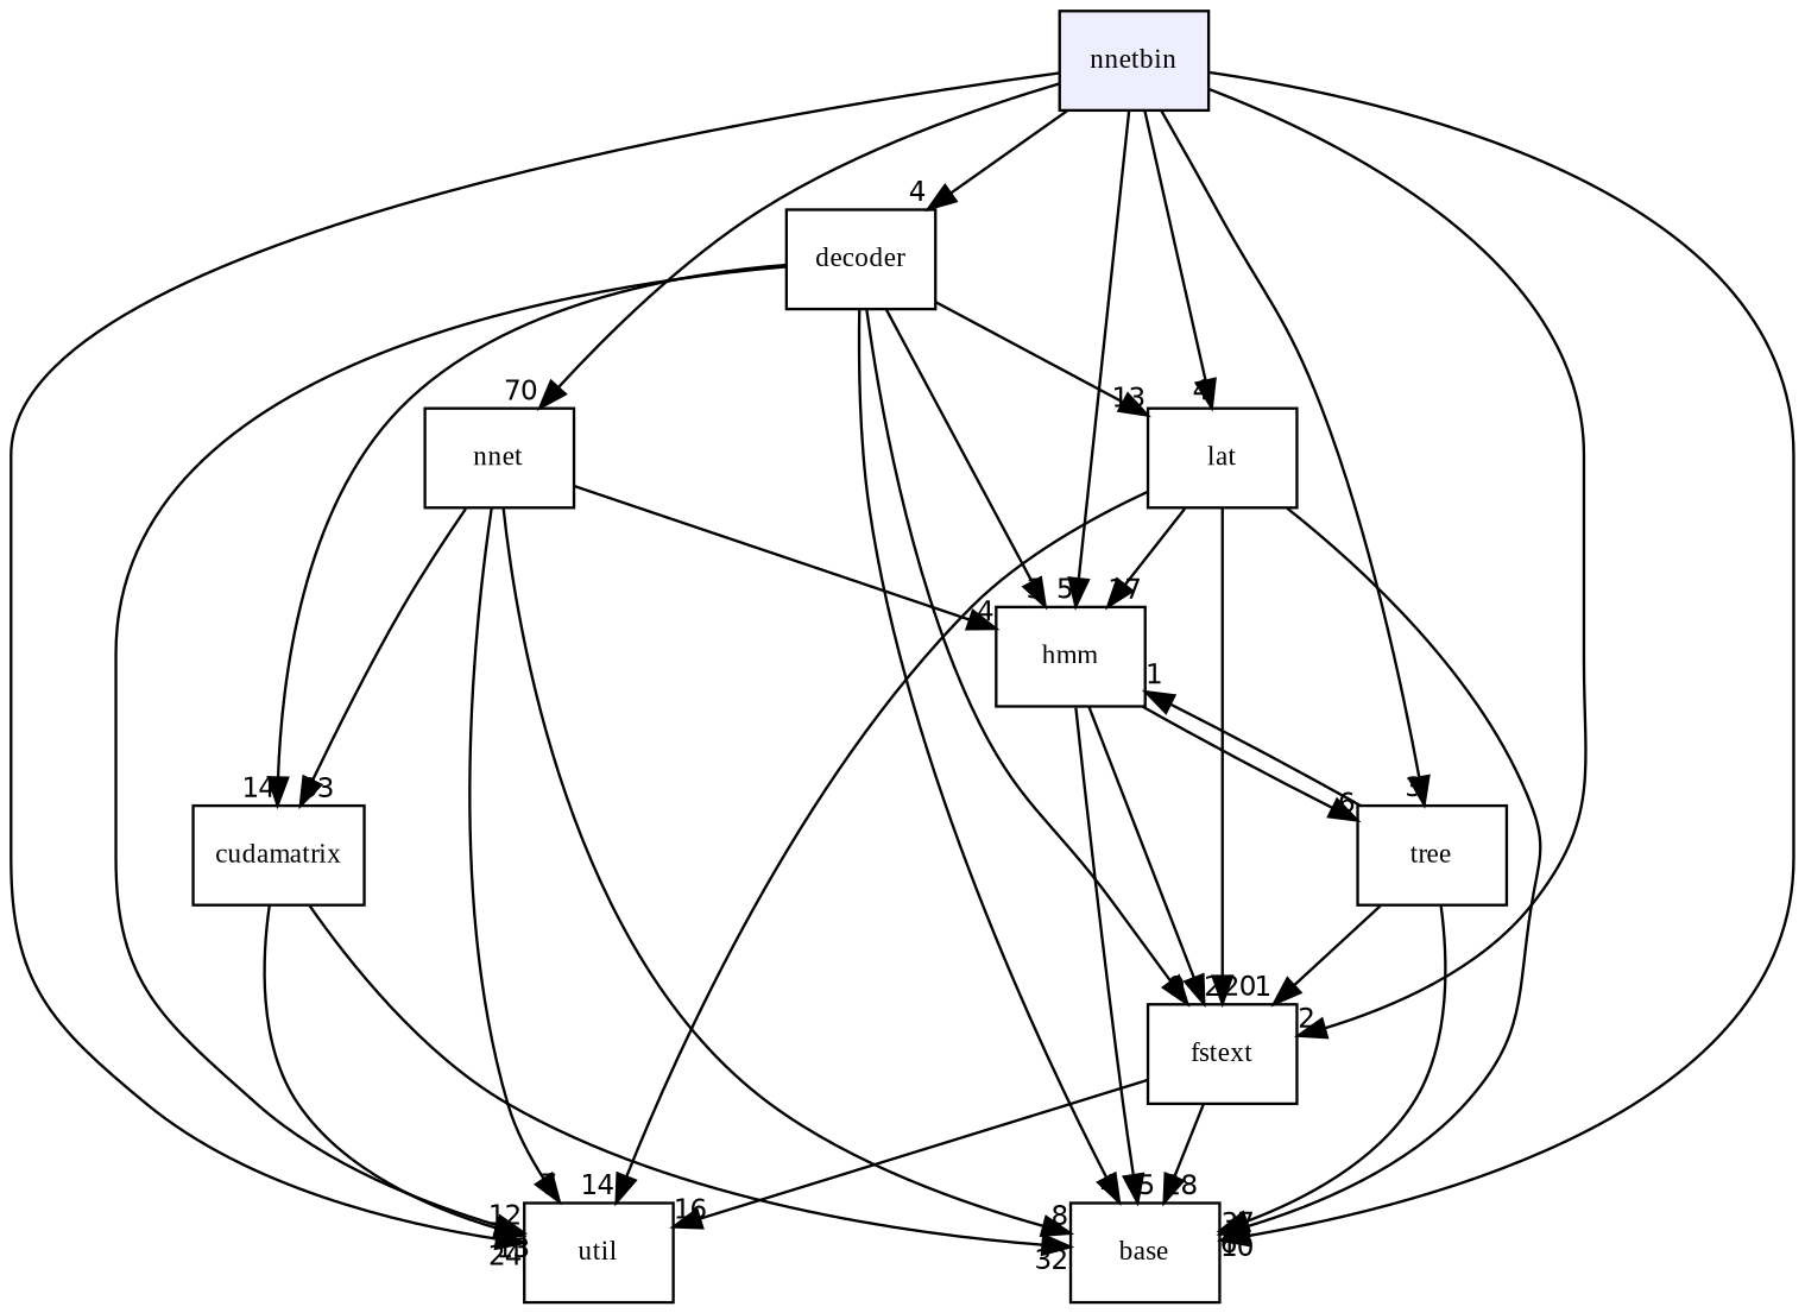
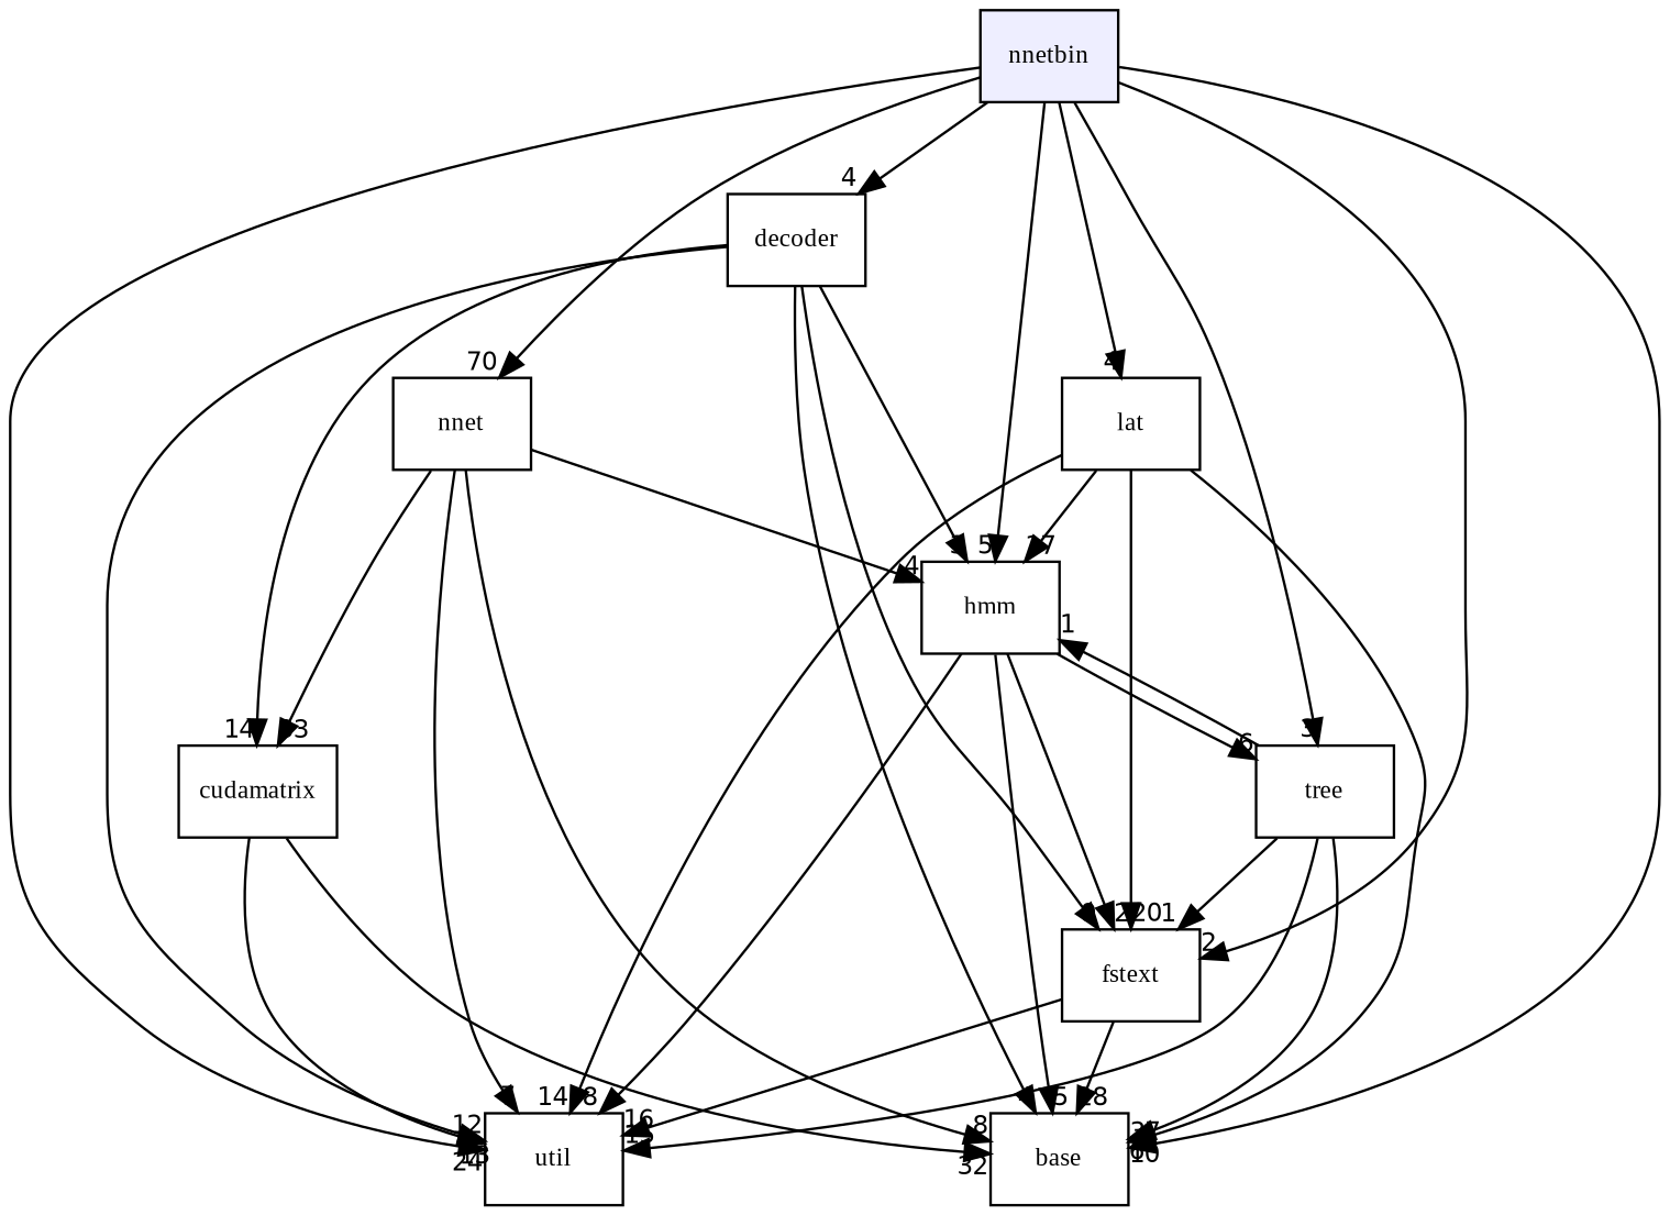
  digraph {
    compound=true
    fontname="Liberation Serif"
    node [fontname="Liberation Serif" fontsize=10 shape=box]
    edge [fontname="Liberation Serif" headlabel=4 labeldistance=1.5 labelfontname=Helvetica labelfontsize=10]
    n1 [fillcolor="#eeeeff" label=nnetbin pencolor=black style=filled]
    n2 [label=util]
    n3 [label=decoder]
    n4 [label=tree]
    n5 [label=nnet]
    n6 [label=base]
    n7 [label=fstext]
    n8 [label=hmm]
    n9 [label=lat]
    n10 [label=cudamatrix]
    n1 -> n2 [headlabel=24]
    n1 -> n3
    n1 -> n4 [headlabel=3]
    n1 -> n5 [headlabel=70]
    n1 -> n6 [headlabel=37]
    n1 -> n7 [headlabel=2]
    n1 -> n8 [headlabel=5]
    n1 -> n9
    n3 -> n2 [headlabel=12]
    n3 -> n6
    n3 -> n7 [headlabel=9]
    n3 -> n8 [headlabel=3]
-   n3 -> n9 [headlabel=13]
    n3 -> n10 [headlabel=14]
+   n4 -> n2 [headlabel=15]
    n4 -> n6 [headlabel=6]
    n4 -> n7 [headlabel=1]
    n4 -> n8 [headlabel=1]
    n5 -> n2 [headlabel=7]
    n5 -> n6 [headlabel=8]
    n5 -> n8
    n5 -> n10 [headlabel=33]
    n7 -> n2 [headlabel=16]
    n7 -> n6 [headlabel=28]
+   n8 -> n2 [headlabel=8]
    n8 -> n4 [headlabel=6]
    n8 -> n6 [headlabel=5]
    n8 -> n7 [headlabel=2]
    n9 -> n2 [headlabel=14]
    n9 -> n6 [headlabel=10]
    n9 -> n7 [headlabel=20]
    n9 -> n8 [headlabel=17]
    n10 -> n2 [headlabel=13]
    n10 -> n6 [headlabel=32]
  }
